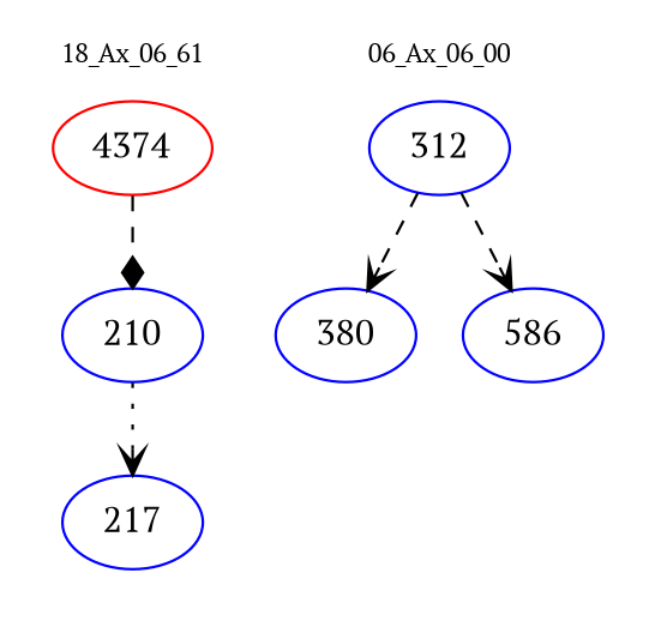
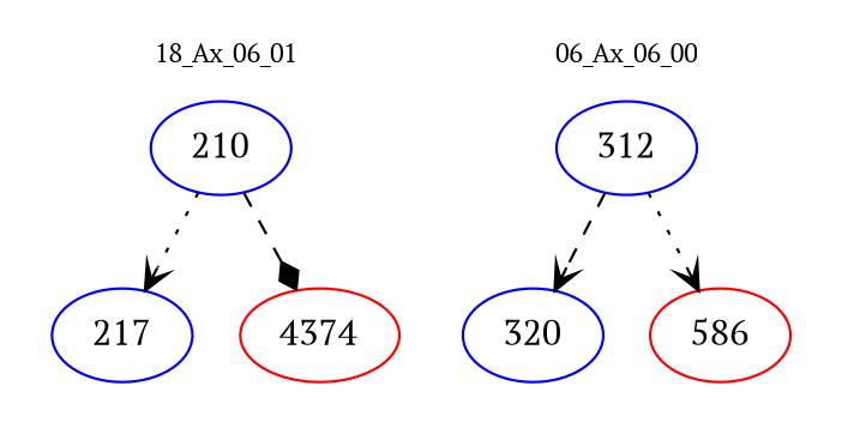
  digraph {
    fontname="PT Serif"
    node [color=blue fontname="PT Serif"]
    edge [arrowhead=vee color=black fontname="PT Serif" style=dotted]
    n1 [label=210]
    n2 [label=217]
    n3 [color=red label=4374]
    n4 [label=312]
-   n5 [label=380]
-   n6 [label=586]
+   n5 [label=320]
+   n6 [color=red label=586]
    subgraph cluster_1 {
      color=white
      fontsize=10
-     label="18_Ax_06_61"
+     label="18_Ax_06_01"
      n1
      n2
      n3
    }
    subgraph cluster_2 {
      color=white
      fontsize=10
      label="06_Ax_06_00"
      n4
      n5
      n6
    }
    n1 -> n2
-   n3 -> n1 [arrowhead=diamond style=dashed]
+   n1 -> n3 [arrowhead=diamond style=dashed]
    n4 -> n5 [style=dashed]
-   n4 -> n6 [style=dashed]
+   n4 -> n6
  }
